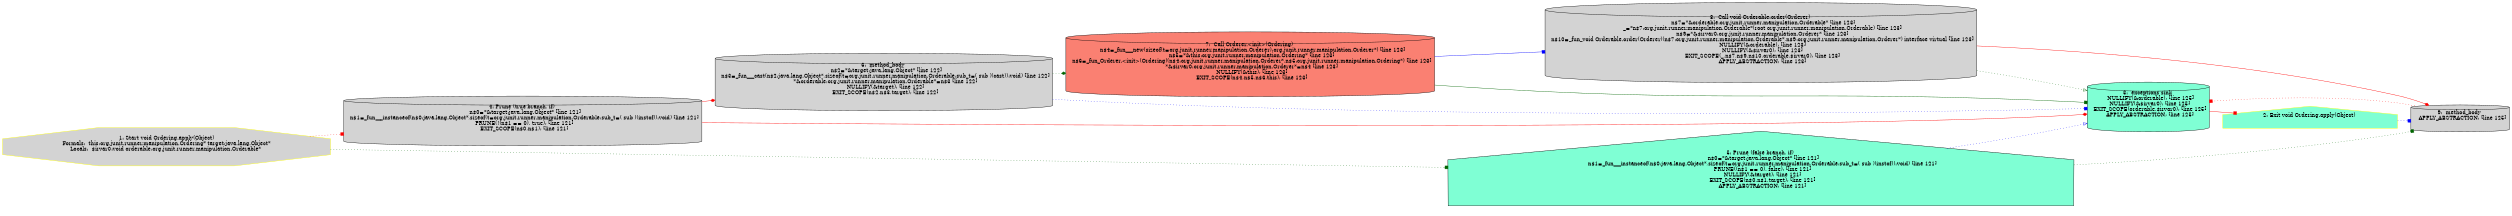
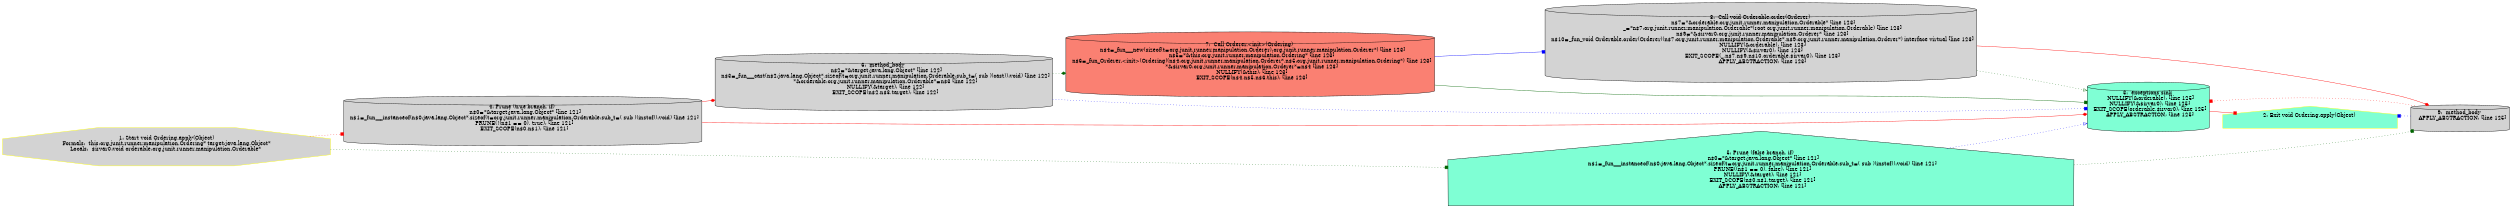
  digraph {
    rankdir=LR
    node [style=filled fillcolor=lightgrey shape=cylinder]
    edge [color=red style=dotted arrowhead=box]
    n1 [color=yellow label="1: Start void Ordering.apply(Object)\nFormals:  this:org.junit.runner.manipulation.Ordering* target:java.lang.Object*\nLocals:  $irvar0:void orderable:org.junit.runner.manipulation.Orderable* \n  " shape=octagon]
    n2 [label="4: Prune (true branch, if) \n   n$0=*&target:java.lang.Object* [line 121]\n  n$1=_fun___instanceof(n$0:java.lang.Object*,sizeof(t=org.junit.runner.manipulation.Orderable;sub_t=( sub )(instof)):void) [line 121]\n  PRUNE(!(n$1 == 0), true); [line 121]\n  EXIT_SCOPE(n$0,n$1); [line 121]\n "]
    n3 [label="5: Prune (false branch, if) \n   n$0=*&target:java.lang.Object* [line 121]\n  n$1=_fun___instanceof(n$0:java.lang.Object*,sizeof(t=org.junit.runner.manipulation.Orderable;sub_t=( sub )(instof)):void) [line 121]\n  PRUNE((n$1 == 0), false); [line 121]\n  NULLIFY(&target); [line 121]\n  EXIT_SCOPE(n$0,n$1,target); [line 121]\n  APPLY_ABSTRACTION; [line 121]\n " shape=house fillcolor=aquamarine]
    n4 [label="3:  exceptions sink \n   NULLIFY(&orderable); [line 125]\n  NULLIFY(&$irvar0); [line 125]\n  EXIT_SCOPE(orderable,$irvar0); [line 125]\n  APPLY_ABSTRACTION; [line 125]\n " fillcolor=aquamarine]
    n5 [label="6:  method_body \n   n$2=*&target:java.lang.Object* [line 122]\n  n$3=_fun___cast(n$2:java.lang.Object*,sizeof(t=org.junit.runner.manipulation.Orderable;sub_t=( sub )(cast)):void) [line 122]\n  *&orderable:org.junit.runner.manipulation.Orderable*=n$3 [line 122]\n  NULLIFY(&target); [line 122]\n  EXIT_SCOPE(n$2,n$3,target); [line 122]\n "]
    n6 [label="9:  method_body \n   APPLY_ABSTRACTION; [line 125]\n "]
    n7 [color=yellow label="2: Exit void Ordering.apply(Object) \n  " fillcolor=aquamarine shape=house]
    n8 [label="7:  Call Orderer.<init>(Ordering) \n   n$4=_fun___new(sizeof(t=org.junit.runner.manipulation.Orderer):org.junit.runner.manipulation.Orderer*) [line 123]\n  n$5=*&this:org.junit.runner.manipulation.Ordering* [line 123]\n  n$6=_fun_Orderer.<init>(Ordering)(n$4:org.junit.runner.manipulation.Orderer*,n$5:org.junit.runner.manipulation.Ordering*) [line 123]\n  *&$irvar0:org.junit.runner.manipulation.Orderer*=n$4 [line 123]\n  NULLIFY(&this); [line 123]\n  EXIT_SCOPE(n$4,n$5,n$6,this); [line 123]\n " fillcolor=salmon]
    n9 [label="8:  Call void Orderable.order(Orderer) \n   n$7=*&orderable:org.junit.runner.manipulation.Orderable* [line 123]\n  _=*n$7:org.junit.runner.manipulation.Orderable*(root org.junit.runner.manipulation.Orderable) [line 123]\n  n$9=*&$irvar0:org.junit.runner.manipulation.Orderer* [line 123]\n  n$10=_fun_void Orderable.order(Orderer)(n$7:org.junit.runner.manipulation.Orderable*,n$9:org.junit.runner.manipulation.Orderer*) interface virtual [line 123]\n  NULLIFY(&orderable); [line 123]\n  NULLIFY(&$irvar0); [line 123]\n  EXIT_SCOPE(_,n$7,n$9,n$10,orderable,$irvar0); [line 123]\n  APPLY_ABSTRACTION; [line 123]\n "]
    n1 -> n2
    n1 -> n3 [color=darkgreen]
    n2 -> n4 [style=solid arrowhead=diamond]
    n2 -> n5 [style=solid arrowhead=diamond]
    n3 -> n4 [color=blue arrowhead=onormal]
    n3 -> n6 [color=darkgreen]
    n4 -> n7 [style=solid]
    n5 -> n4 [color=blue]
    n5 -> n8 [color=darkgreen arrowhead=diamond]
    n6 -> n4
-   n7 -> n6 [color=blue]
+   n6 -> n7 [color=blue]
    n8 -> n4 [color=darkgreen style=solid]
    n8 -> n9 [color=blue style=solid]
    n9 -> n4 [color=darkgreen arrowhead=onormal]
    n9 -> n6 [style=solid arrowhead=diamond]
  }
